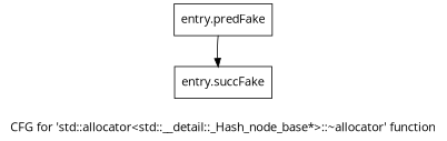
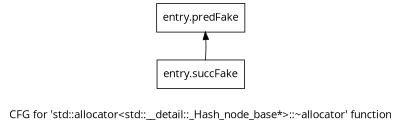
  digraph {
    label="CFG for 'std::allocator\<std::__detail::_Hash_node_base*\>::~allocator' function"
    fontname="Open Sans"
    node [shape=record fontname="Open Sans"]
    n1 [label="{entry.predFake}"]
    n2 [filename="/tools/Xilinx/Vitis_HLS/2022.1/tps/lnx64/gcc-8.3.0/lib/gcc/x86_64-pc-linux-gnu/8.3.0/../../../../include/c++/8.3.0/bits/allocator.h" label="{entry.succFake}" linenumber=139]
-   n1 -> n2 [execusionnum=11 filename="/tools/Xilinx/Vitis_HLS/2022.1/tps/lnx64/gcc-8.3.0/lib/gcc/x86_64-pc-linux-gnu/8.3.0/../../../../include/c++/8.3.0/bits/allocator.h" fontname="Open Sans"]
+   n2 -> n1 [execusionnum=11 filename="/tools/Xilinx/Vitis_HLS/2022.1/tps/lnx64/gcc-8.3.0/lib/gcc/x86_64-pc-linux-gnu/8.3.0/../../../../include/c++/8.3.0/bits/allocator.h" fontname="Open Sans"]
  }
